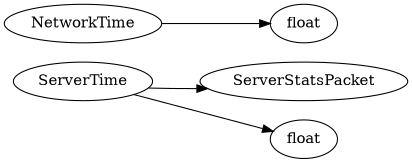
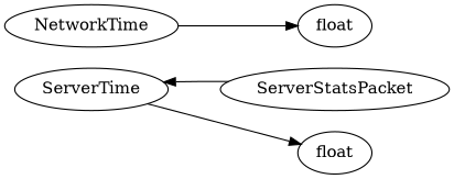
  digraph {
    rankdir=LR
    n1 [label=float]
    n2 [label=float]
    n3 [label=ServerStatsPacket]
    n4 [label=ServerTime]
    n5 [label=NetworkTime]
    subgraph sub_1 {
      rank=max
      n1
      n2
    }
-   n4 -> n3
+   n3 -> n4
    n4 -> n1
    n5 -> n2
  }
